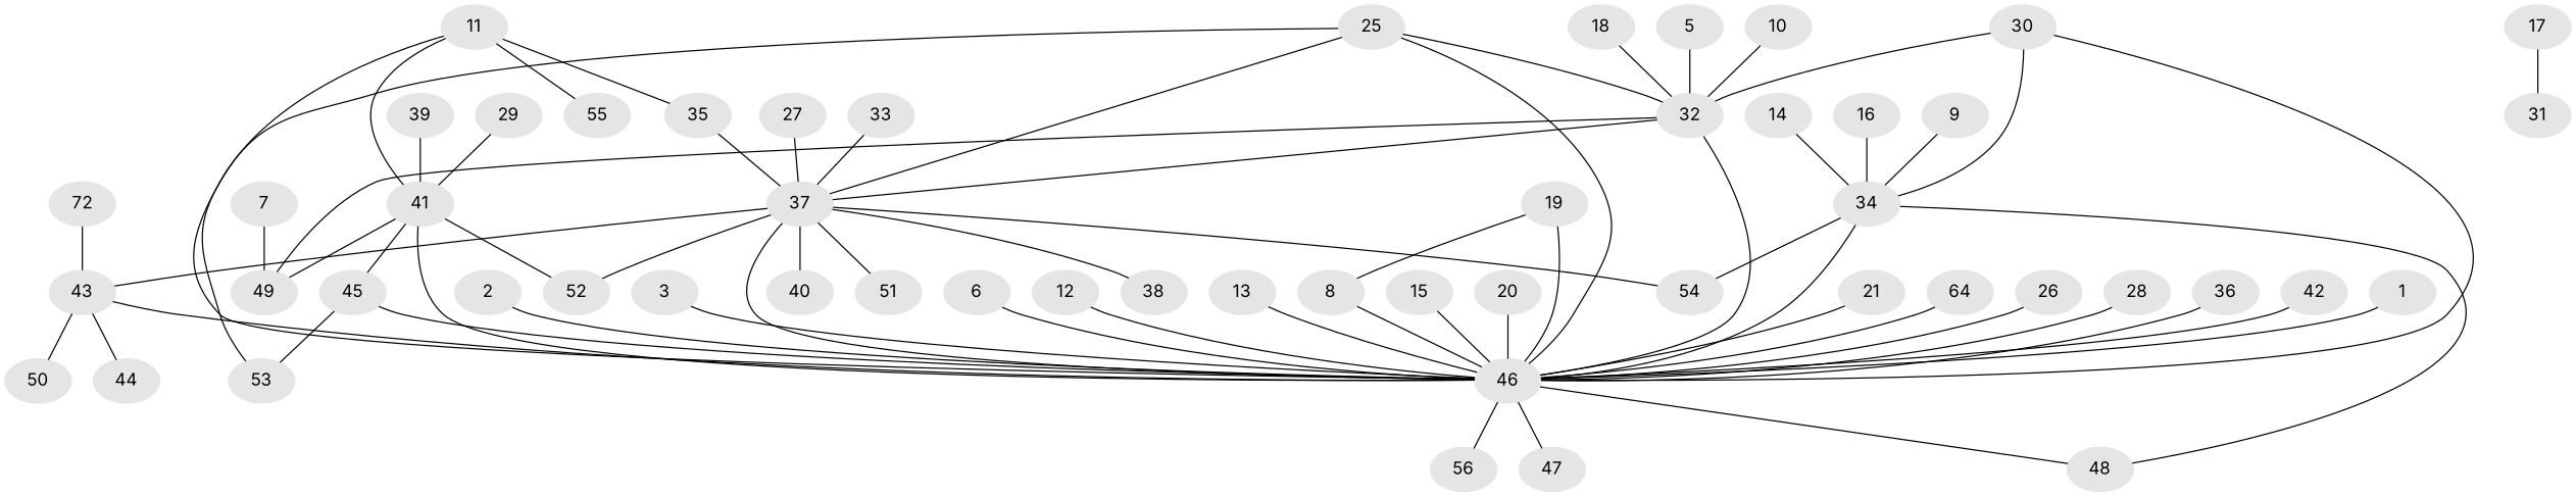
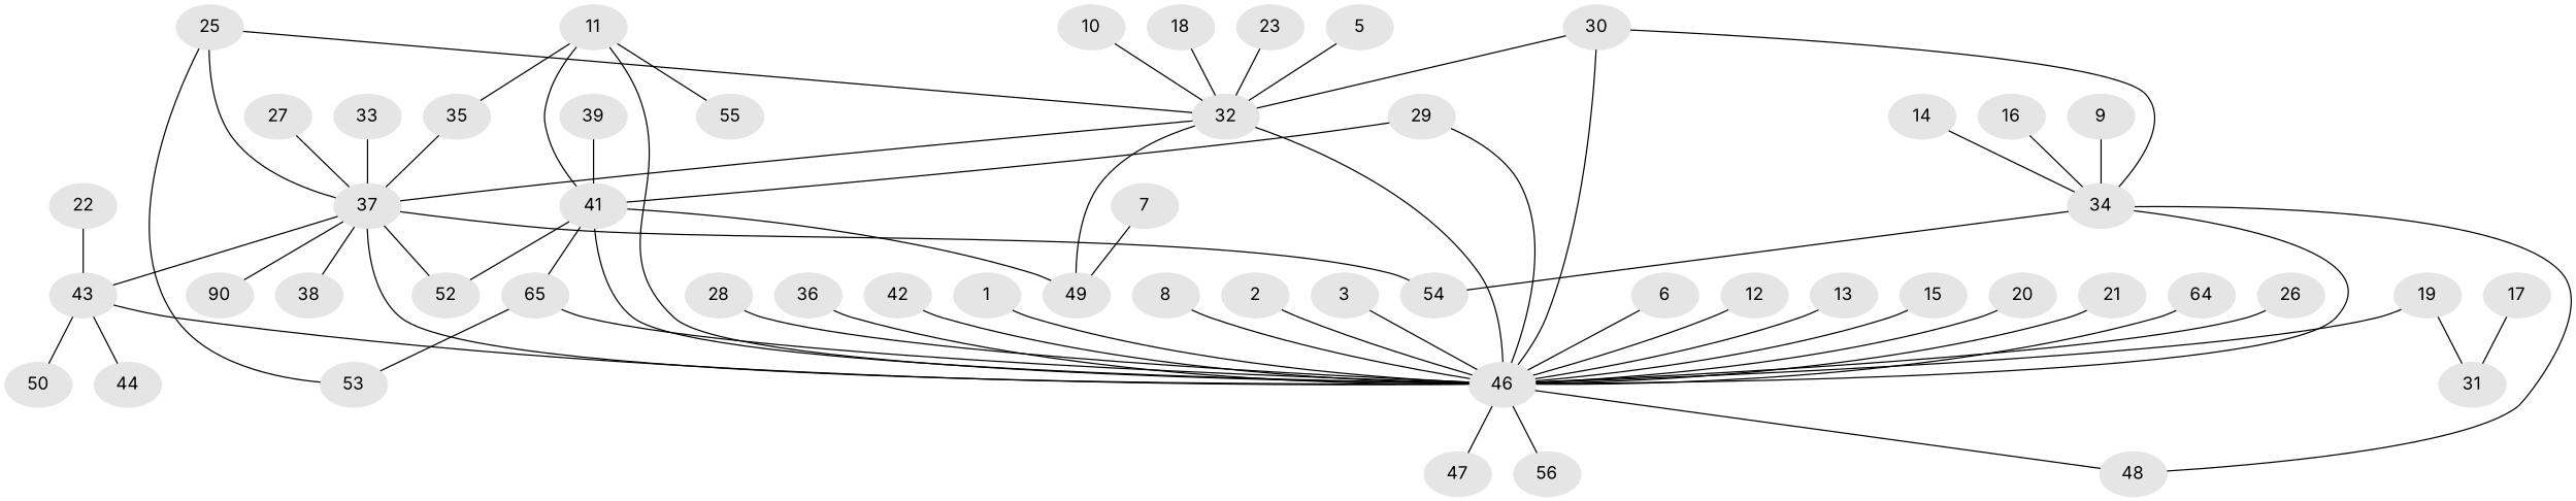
  graph {
    fontname=Inter
    node [color=gray90 fontname=Inter style=filled]
    edge [fontname=Inter weight=1.0]
    1
    46
    48
    47
    56
    2
    3
    37
    43
    54
    38
-   40
-   51
+   40 [label=90]
    52
    5
    32
    49
    6
    7
    8
    9
    34
    10
    11
    35
    41
    55
-   45
+   45 [label=65]
    12
    13
    14
    15
    16
    17
    31
    18
    19
    20
    21
-   22 [label=72]
+   22
    44
    50
+   23
    n44 [label=64]
    25
    53
    26
    27
    28
    29
    30
    33
    36
    39
    42
    1 -- 46
    46 -- 48
    46 -- 47
    46 -- 56
    2 -- 46
    3 -- 46
    37 -- 46 [weight=2.0]
    37 -- 43
    37 -- 54
    37 -- 38
    37 -- 40
-   37 -- 51
    37 -- 52
    43 -- 46 [weight=2.0]
    43 -- 44
    43 -- 50
    5 -- 32
    32 -- 46 [weight=2.0]
    32 -- 37
    32 -- 49
    6 -- 46
    7 -- 49
    8 -- 46
    9 -- 34
    34 -- 46
    34 -- 48
    34 -- 54
    10 -- 32
    11 -- 46
    11 -- 35
    11 -- 41
    11 -- 55
    35 -- 37
    41 -- 46 [weight=2.0]
    41 -- 52
    41 -- 49
    41 -- 45
    45 -- 46
    45 -- 53
    12 -- 46
    13 -- 46
    14 -- 34
    15 -- 46
    16 -- 34
    17 -- 31
    18 -- 32
    19 -- 46 [weight=2.0]
-   19 -- 8
+   19 -- 31
    20 -- 46 [weight=2.0]
    21 -- 46
    22 -- 43
+   23 -- 32
    n44 -- 46
-   25 -- 46
+   29 -- 46
    25 -- 37
    25 -- 32
    25 -- 53
    26 -- 46
    27 -- 37
    28 -- 46
    29 -- 41
    30 -- 46
    30 -- 32
    30 -- 34
    33 -- 37
    36 -- 46
    39 -- 41
    42 -- 46
  }
